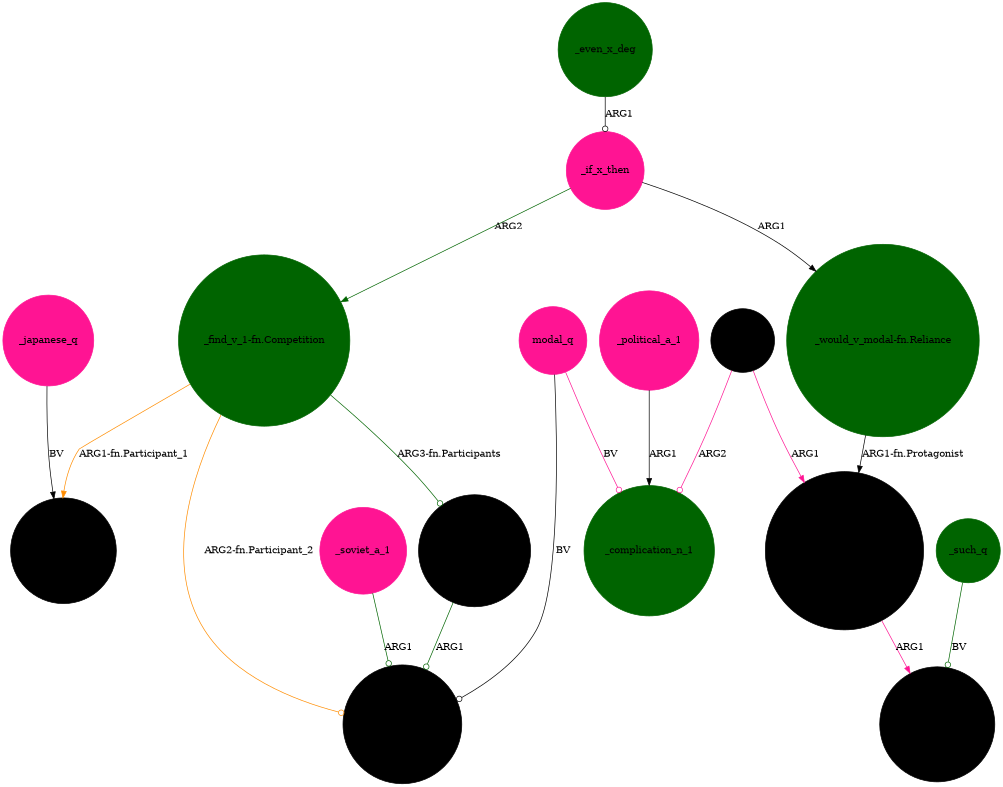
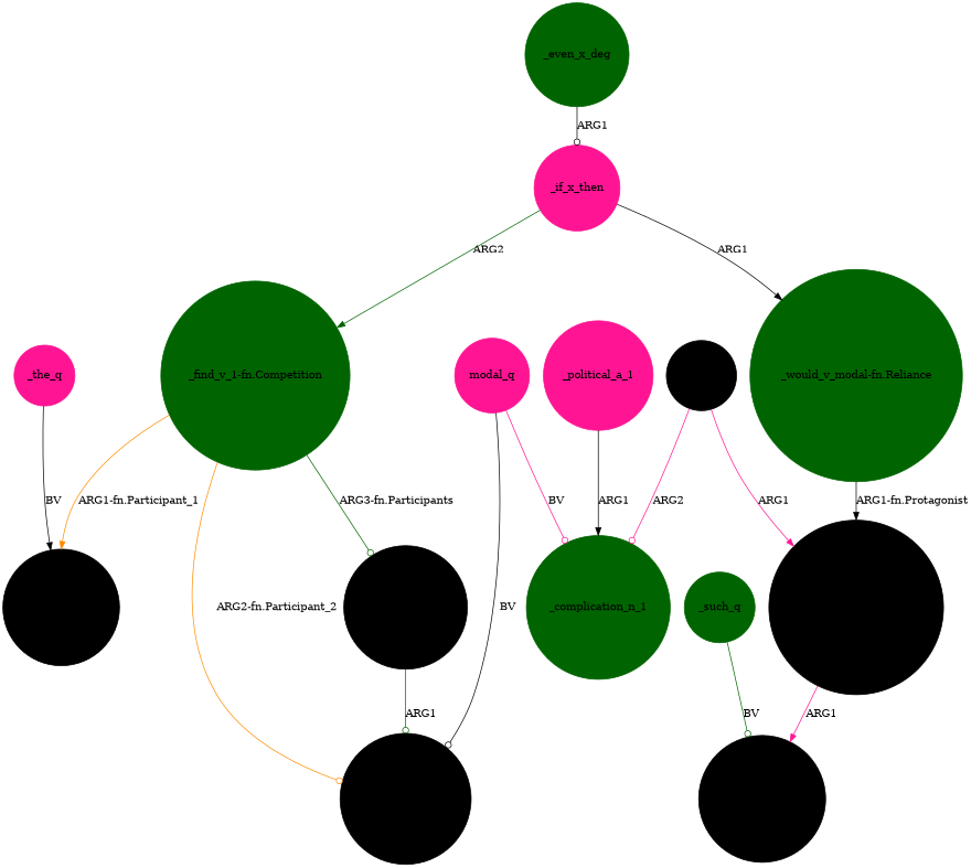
  digraph {
    node [color=black shape=circle style=filled]
    edge [arrowhead=odot color=black]
    "_find_v_1-fn.Competition" [color=darkgreen]
    _japanese_n_1
    _technology_n_1
    _desirable_a_to
    n5 [color=deeppink label=modal_q]
    _complication_n_1 [color=darkgreen]
    _with_p
    "_fraught/jj_u_unknown"
    _discussion_n_1
    _political_a_1 [color=deeppink]
    _even_x_deg [color=darkgreen]
    _if_x_then [color=deeppink]
    "_would_v_modal-fn.Reliance" [color=darkgreen]
-   _soviet_a_1 [color=deeppink]
-   _the_q [color=deeppink label=_japanese_q]
+   _the_q [color=deeppink]
    _such_q [color=darkgreen]
    "_find_v_1-fn.Competition" -> _japanese_n_1 [arrowhead=normal color=darkorange label="ARG1-fn.Participant_1"]
    "_find_v_1-fn.Competition" -> _technology_n_1 [color=darkorange label="ARG2-fn.Participant_2"]
    "_find_v_1-fn.Competition" -> _desirable_a_to [color=darkgreen label="ARG3-fn.Participants"]
    _desirable_a_to -> _technology_n_1 [color=darkgreen label=ARG1]
    n5 -> _technology_n_1 [label=BV]
    n5 -> _complication_n_1 [color=deeppink label=BV]
    _with_p -> _complication_n_1 [color=deeppink label=ARG2]
    _with_p -> "_fraught/jj_u_unknown" [arrowhead=normal color=deeppink label=ARG1]
    "_fraught/jj_u_unknown" -> _discussion_n_1 [arrowhead=normal color=deeppink label=ARG1]
    _political_a_1 -> _complication_n_1 [arrowhead=normal label=ARG1]
    _even_x_deg -> _if_x_then [label=ARG1]
    _if_x_then -> "_find_v_1-fn.Competition" [arrowhead=normal color=darkgreen label=ARG2]
    _if_x_then -> "_would_v_modal-fn.Reliance" [arrowhead=normal label=ARG1]
    "_would_v_modal-fn.Reliance" -> "_fraught/jj_u_unknown" [arrowhead=normal label="ARG1-fn.Protagonist"]
-   _soviet_a_1 -> _technology_n_1 [color=darkgreen label=ARG1]
    _the_q -> _japanese_n_1 [arrowhead=normal label=BV]
    _such_q -> _discussion_n_1 [color=darkgreen label=BV]
  }
